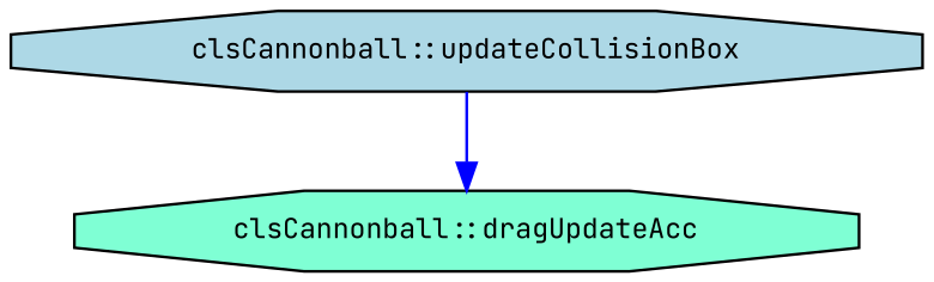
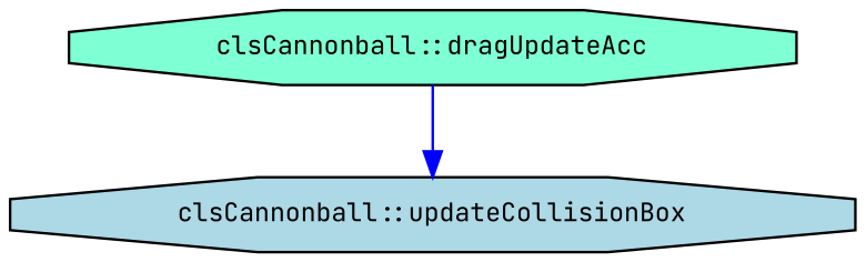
  digraph {
    rankdir=TB
    fontname="JetBrains Mono"
    node [color=black fontname="JetBrains Mono" fontsize=10 shape=octagon style=filled]
    n1 [fillcolor=aquamarine fontcolor=black height=0.2 label="clsCannonball::dragUpdateAcc" width=0.4]
    n2 [fillcolor=lightblue height=0.2 label="clsCannonball::updateCollisionBox" width=0.4]
-   n2 -> n1 [color=blue fontname="JetBrains Mono" fontsize=10 labelfontname=Helvetica labelfontsize=10 style=solid]
+   n1 -> n2 [color=blue fontname="JetBrains Mono" fontsize=10 labelfontname=Helvetica labelfontsize=10 style=solid]
  }
